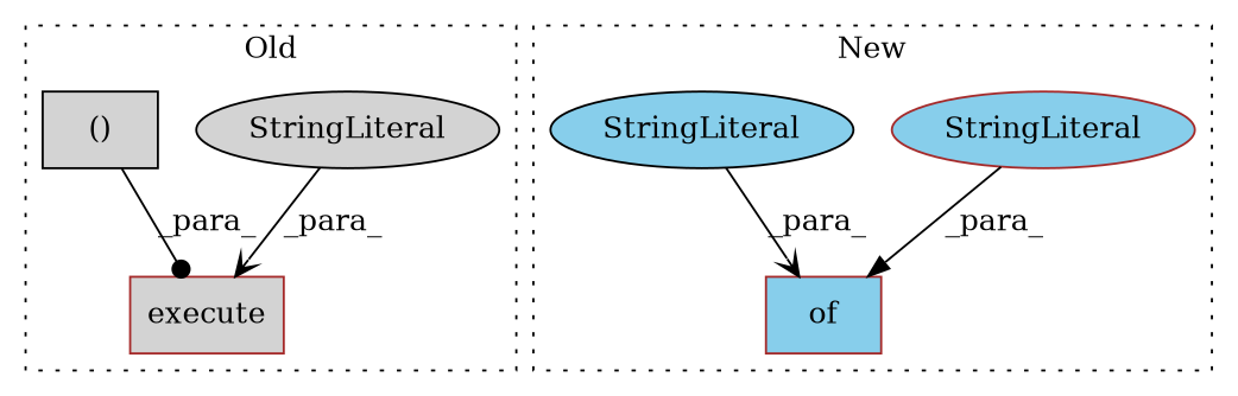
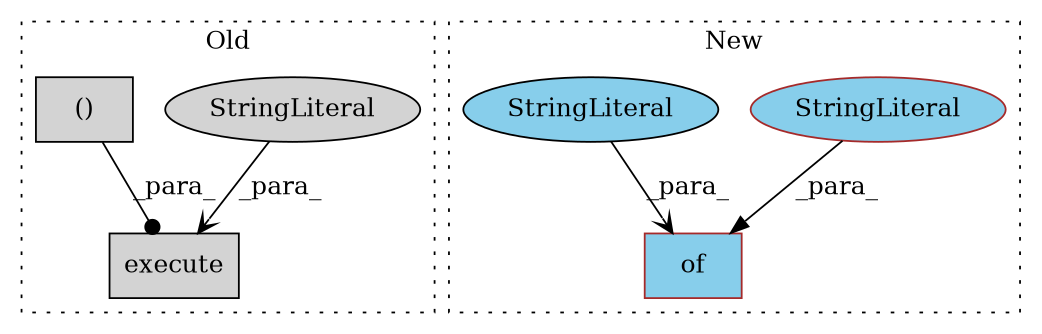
  digraph {
    node [a=45 l=7 shape=box style=filled fillcolor=lightgrey color=black]
    edge [arrowhead=vee]
-   n1 [a=32 l="8,2" label=execute s="767,861" color=brown]
+   n1 [a=32 l="8,2" label=execute s="767,861"]
    n2 [l=55 label=StringLiteral s=775 shape=ellipse]
    n3 [a=106 l=25 label="()" s=836]
    n4 [a=32 l="3,1" label=of s="747,785" fillcolor=skyblue color=brown]
    n5 [label=StringLiteral s=750 shape=ellipse fillcolor=skyblue color=brown]
    n6 [label=StringLiteral s=773 shape=ellipse fillcolor=skyblue]
    subgraph cluster_1 {
      label=Old
      style=dotted
      n1
      n2
      n3
    }
    subgraph cluster_2 {
      label=New
      style=dotted
      n4
      n5
      n6
    }
    n2 -> n1 [label=_para_]
    n3 -> n1 [label=_para_ arrowhead=dot]
    n5 -> n4 [label=_para_ arrowhead=normal]
    n6 -> n4 [label=_para_]
  }
